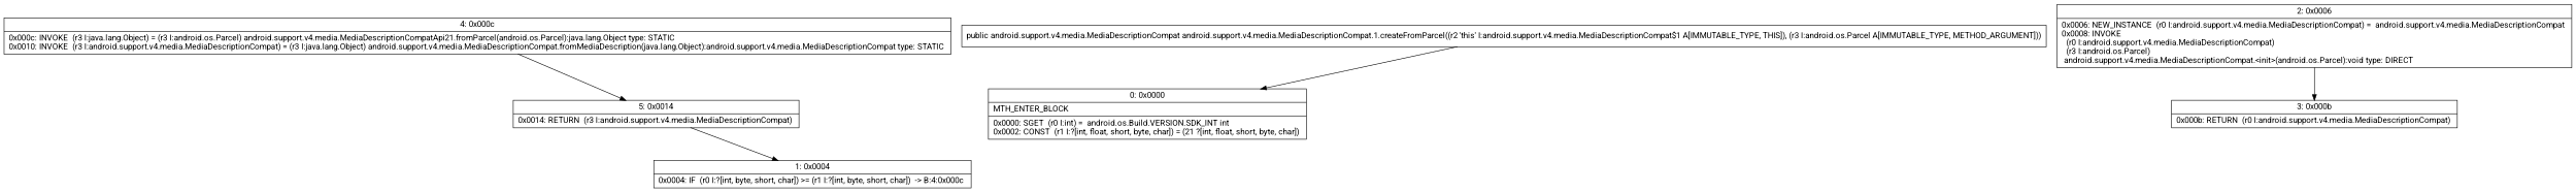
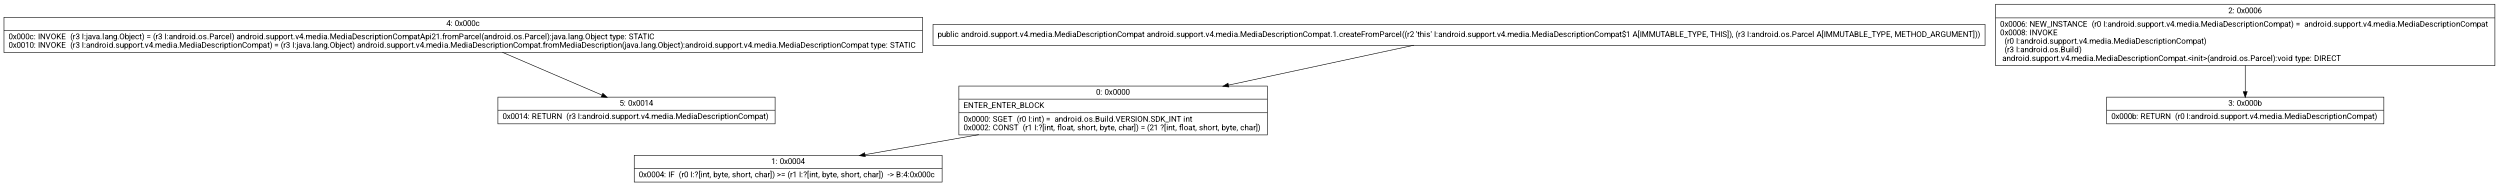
  digraph {
    fontname=Roboto
    node [fontname=Roboto shape=record]
    edge [fontname=Roboto]
-   n1 [label="{0\:\ 0x0000|MTH_ENTER_BLOCK\l|0x0000: SGET  (r0 I:int) =  android.os.Build.VERSION.SDK_INT int \l0x0002: CONST  (r1 I:?[int, float, short, byte, char]) = (21 ?[int, float, short, byte, char]) \l}"]
+   n1 [label="{0\:\ 0x0000|ENTER_ENTER_BLOCK\l|0x0000: SGET  (r0 I:int) =  android.os.Build.VERSION.SDK_INT int \l0x0002: CONST  (r1 I:?[int, float, short, byte, char]) = (21 ?[int, float, short, byte, char]) \l}"]
    n2 [label="{1\:\ 0x0004|0x0004: IF  (r0 I:?[int, byte, short, char]) \>= (r1 I:?[int, byte, short, char])  \-\> B:4:0x000c \l}"]
-   n3 [label="{2\:\ 0x0006|0x0006: NEW_INSTANCE  (r0 I:android.support.v4.media.MediaDescriptionCompat) =  android.support.v4.media.MediaDescriptionCompat \l0x0008: INVOKE  \l  (r0 I:android.support.v4.media.MediaDescriptionCompat)\l  (r3 I:android.os.Parcel)\l android.support.v4.media.MediaDescriptionCompat.\<init\>(android.os.Parcel):void type: DIRECT \l}"]
+   n3 [label="{2\:\ 0x0006|0x0006: NEW_INSTANCE  (r0 I:android.support.v4.media.MediaDescriptionCompat) =  android.support.v4.media.MediaDescriptionCompat \l0x0008: INVOKE  \l  (r0 I:android.support.v4.media.MediaDescriptionCompat)\l  (r3 I:android.os.Build)\l android.support.v4.media.MediaDescriptionCompat.\<init\>(android.os.Parcel):void type: DIRECT \l}"]
    n4 [label="{3\:\ 0x000b|0x000b: RETURN  (r0 I:android.support.v4.media.MediaDescriptionCompat) \l}"]
    n5 [label="{4\:\ 0x000c|0x000c: INVOKE  (r3 I:java.lang.Object) = (r3 I:android.os.Parcel) android.support.v4.media.MediaDescriptionCompatApi21.fromParcel(android.os.Parcel):java.lang.Object type: STATIC \l0x0010: INVOKE  (r3 I:android.support.v4.media.MediaDescriptionCompat) = (r3 I:java.lang.Object) android.support.v4.media.MediaDescriptionCompat.fromMediaDescription(java.lang.Object):android.support.v4.media.MediaDescriptionCompat type: STATIC \l}"]
    n6 [label="{5\:\ 0x0014|0x0014: RETURN  (r3 I:android.support.v4.media.MediaDescriptionCompat) \l}"]
    n7 [label="{public android.support.v4.media.MediaDescriptionCompat android.support.v4.media.MediaDescriptionCompat.1.createFromParcel((r2 'this' I:android.support.v4.media.MediaDescriptionCompat$1 A[IMMUTABLE_TYPE, THIS]), (r3 I:android.os.Parcel A[IMMUTABLE_TYPE, METHOD_ARGUMENT])) }"]
-   n6 -> n2
+   n1 -> n2
    n3 -> n4
    n5 -> n6
    n7 -> n1
  }
